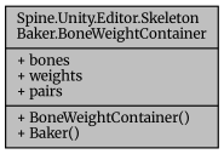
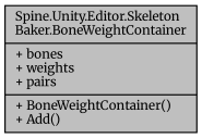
  digraph {
    fontname=Merriweather
-   n1 [color=black fillcolor=grey75 fontcolor=black fontname=Merriweather fontsize=10 height=0.2 label="{Spine.Unity.Editor.Skeleton\lBaker.BoneWeightContainer\n|+ bones\l+ weights\l+ pairs\l|+ BoneWeightContainer()\l+ Baker()\l}" shape=record style=filled width=0.4]
+   n1 [color=black fillcolor=grey75 fontcolor=black fontname=Merriweather fontsize=10 height=0.2 label="{Spine.Unity.Editor.Skeleton\lBaker.BoneWeightContainer\n|+ bones\l+ weights\l+ pairs\l|+ BoneWeightContainer()\l+ Add()\l}" shape=record style=filled width=0.4]
  }
